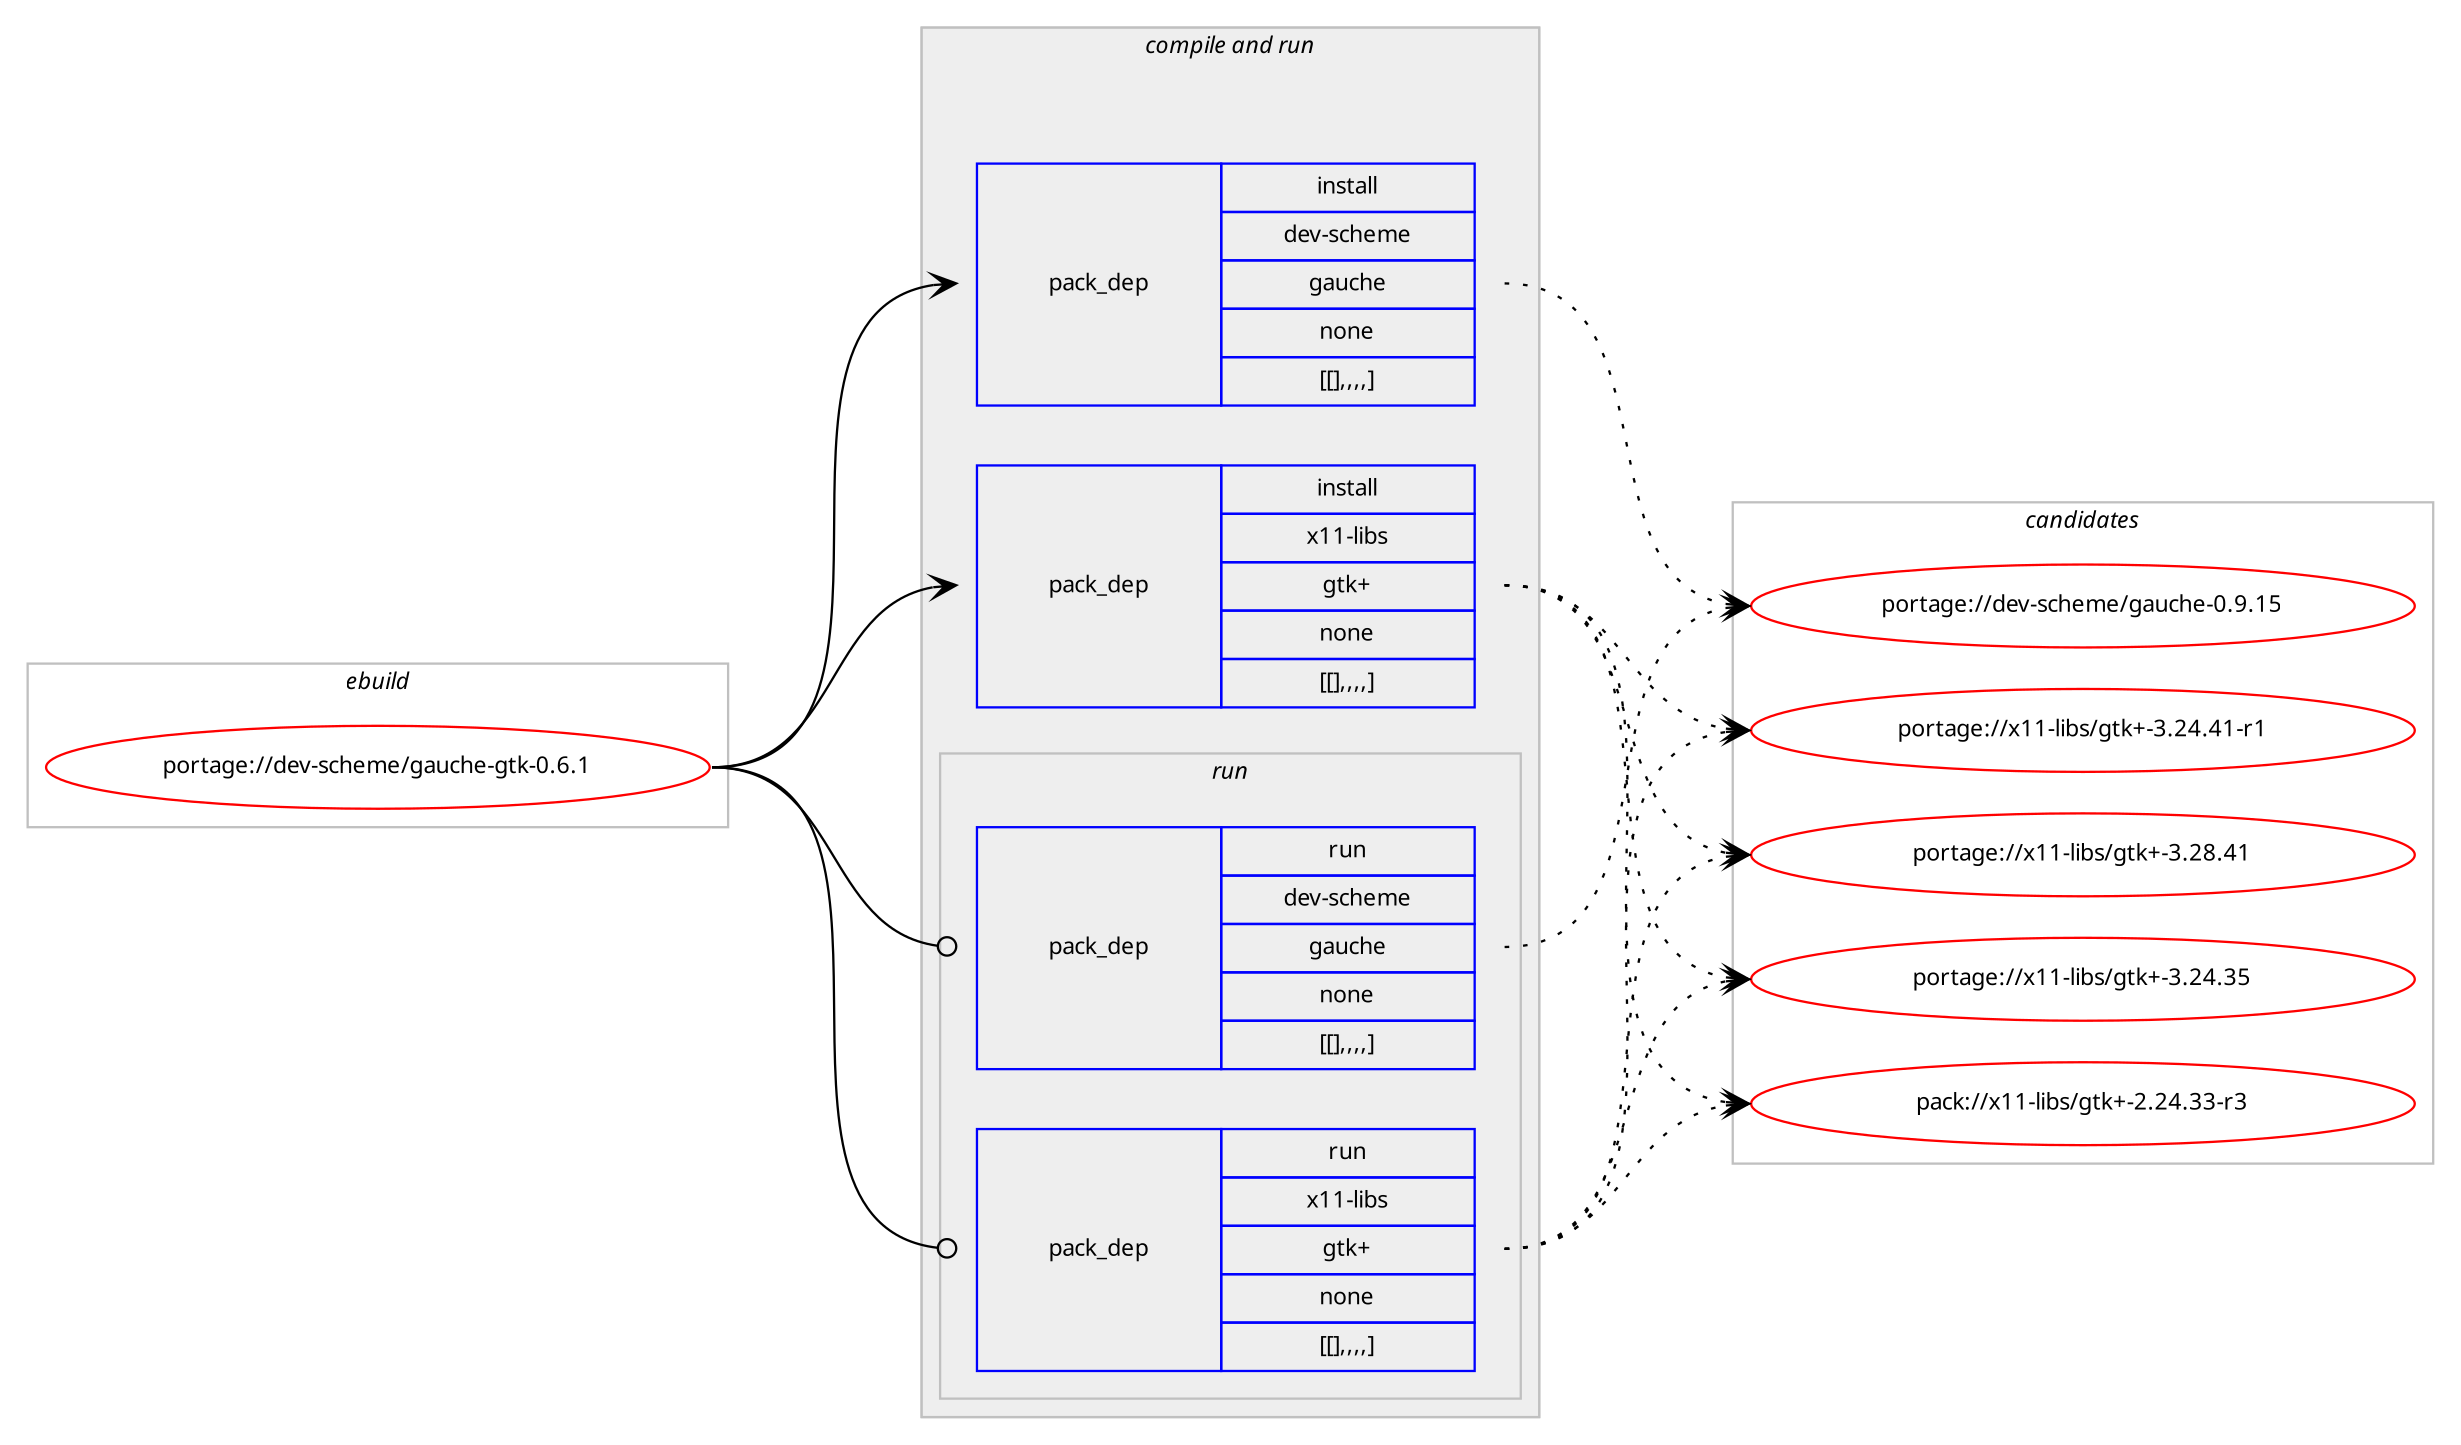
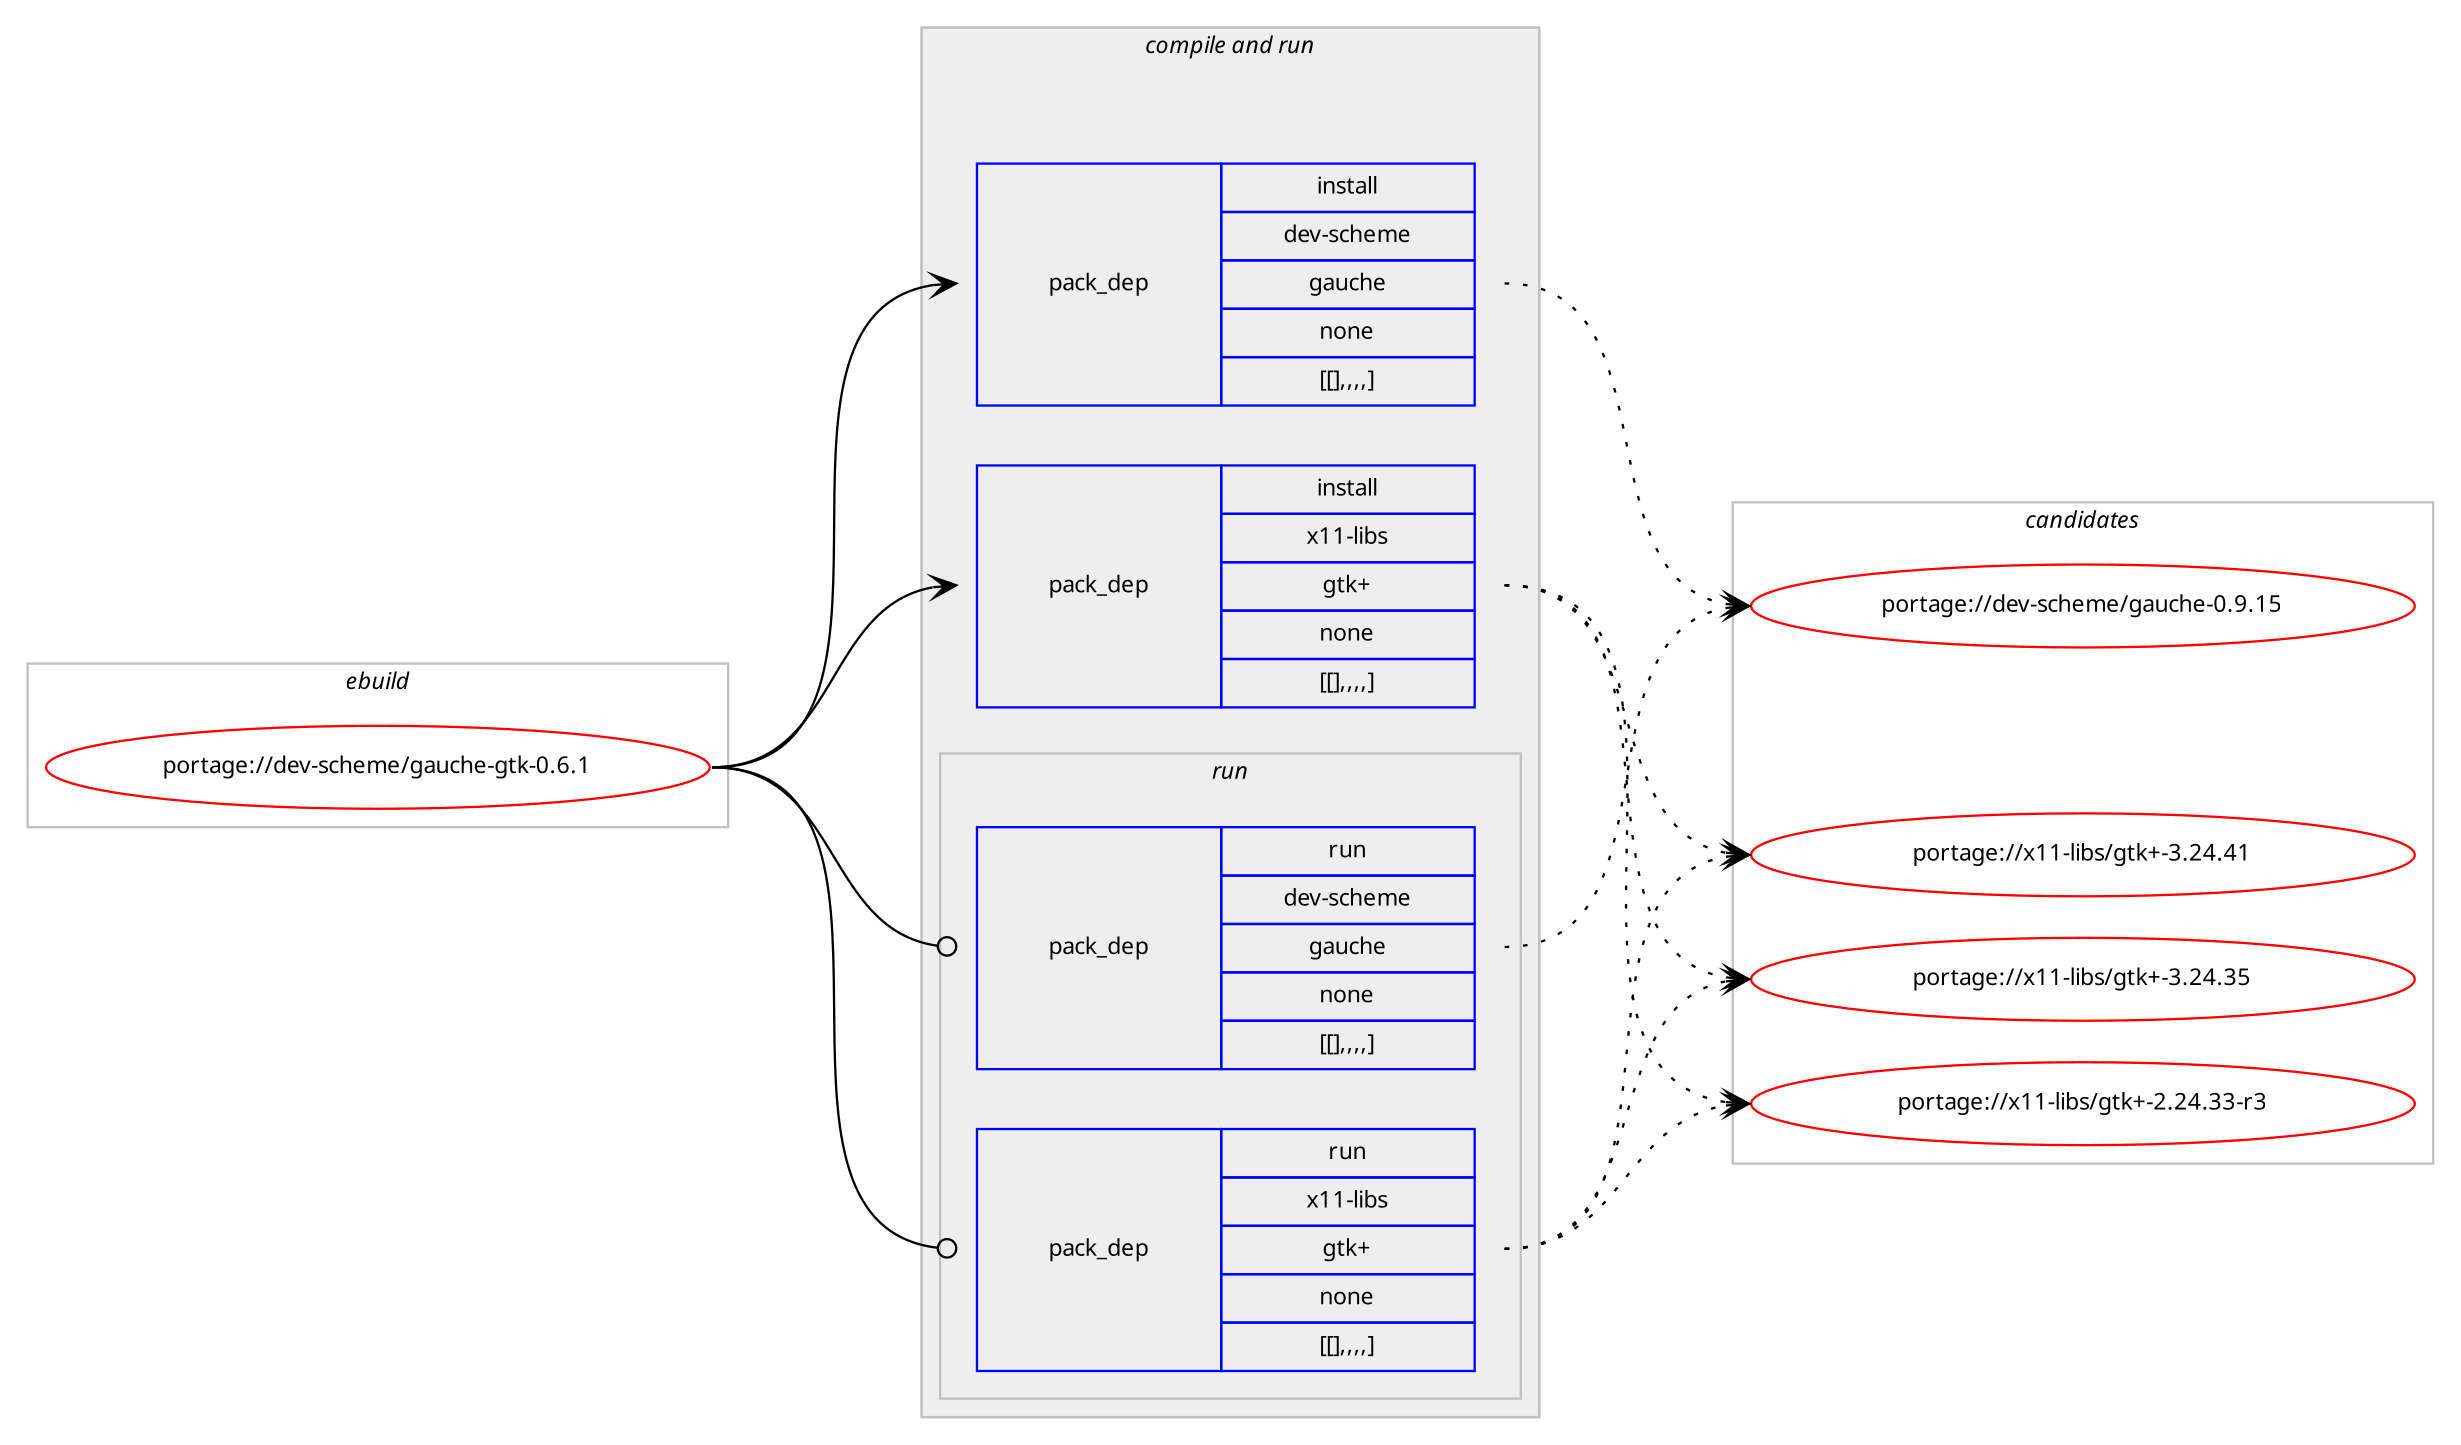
  digraph {
    compound=true
    concentrate=true
    fontname="Noto Sans"
    fontsize=10
    newrank=true
    rankdir=LR
    ranksep=1.5
    node [color=red fontname="Noto Sans" fontsize=10]
    edge [arrowhead=vee fontname="Noto Sans" headport=w style=dotted tailport=e weight=100]
    n1 [label="portage://dev-scheme/gauche-gtk-0.6.1" width=4]
    n2 [color=blue label=<<TABLE BORDER="0" CELLBORDER="1" CELLSPACING="0" CELLPADDING="4" WIDTH="220"><TR><TD ROWSPAN="6" CELLPADDING="30">pack_dep</TD></TR><TR><TD WIDTH="110">install</TD></TR><TR><TD>dev-scheme</TD></TR><TR><TD>gauche</TD></TR><TR><TD>none</TD></TR><TR><TD>[[],,,,]</TD></TR></TABLE>> shape=none]
    n3 [color=blue label=<<TABLE BORDER="0" CELLBORDER="1" CELLSPACING="0" CELLPADDING="4" WIDTH="220"><TR><TD ROWSPAN="6" CELLPADDING="30">pack_dep</TD></TR><TR><TD WIDTH="110">install</TD></TR><TR><TD>x11-libs</TD></TR><TR><TD>gtk+</TD></TR><TR><TD>none</TD></TR><TR><TD>[[],,,,]</TD></TR></TABLE>> shape=none]
    n4 [color=blue label=<<TABLE BORDER="0" CELLBORDER="1" CELLSPACING="0" CELLPADDING="4" WIDTH="220"><TR><TD ROWSPAN="6" CELLPADDING="30">pack_dep</TD></TR><TR><TD WIDTH="110">run</TD></TR><TR><TD>dev-scheme</TD></TR><TR><TD>gauche</TD></TR><TR><TD>none</TD></TR><TR><TD>[[],,,,]</TD></TR></TABLE>> shape=none]
    n5 [color=blue label=<<TABLE BORDER="0" CELLBORDER="1" CELLSPACING="0" CELLPADDING="4" WIDTH="220"><TR><TD ROWSPAN="6" CELLPADDING="30">pack_dep</TD></TR><TR><TD WIDTH="110">run</TD></TR><TR><TD>x11-libs</TD></TR><TR><TD>gtk+</TD></TR><TR><TD>none</TD></TR><TR><TD>[[],,,,]</TD></TR></TABLE>> shape=none]
    n6 [label="portage://dev-scheme/gauche-0.9.15" width=4]
-   n7 [label="portage://x11-libs/gtk+-3.24.41-r1" width=4]
-   n8 [label="portage://x11-libs/gtk+-3.28.41" width=4]
+   n8 [label="portage://x11-libs/gtk+-3.24.41" width=4]
    n9 [label="portage://x11-libs/gtk+-3.24.35" width=4]
-   n10 [label="pack://x11-libs/gtk+-2.24.33-r3" width=4]
+   n10 [label="portage://x11-libs/gtk+-2.24.33-r3" width=4]
    subgraph cluster_1 {
      color=gray
      label=<<i>ebuild</i>>
      n1
    }
    subgraph cluster_2 {
      color=gray
      label=<<i>dependencies</i>>
      subgraph cluster_3 {
        color=gray
        fillcolor="#eeeeee"
        label=<<i>compile</i>>
        style=filled
        subgraph sub_4 {
          color=gray
          fillcolor="#eeeeee"
          label=<<i>compile</i>>
          style=filled
          n2
        }
        subgraph sub_5 {
          color=gray
          fillcolor="#eeeeee"
          label=<<i>compile</i>>
          style=filled
          n3
        }
      }
      subgraph cluster_6 {
        color=gray
        fillcolor="#eeeeee"
        label=<<i>compile and run</i>>
        style=filled
      }
      subgraph cluster_7 {
        color=gray
        fillcolor="#eeeeee"
        label=<<i>run</i>>
        style=filled
        subgraph sub_8 {
          color=gray
          fillcolor="#eeeeee"
          label=<<i>run</i>>
          style=filled
          n4
        }
        subgraph sub_9 {
          color=gray
          fillcolor="#eeeeee"
          label=<<i>run</i>>
          style=filled
          n5
        }
      }
    }
    subgraph cluster_10 {
      color=gray
      label=<<i>candidates</i>>
      rank=same
      subgraph sub_11 {
        color=black
        label=<<i>candidates</i>>
        nodesep=1
        rank=same
        n6
      }
      subgraph sub_12 {
        color=black
        label=<<i>candidates</i>>
        nodesep=1
        rank=same
-       n7
        n8
        n9
        n10
      }
      subgraph sub_13 {
        color=black
        label=<<i>candidates</i>>
        nodesep=1
        rank=same
        n6
      }
      subgraph sub_14 {
        color=black
        label=<<i>candidates</i>>
        nodesep=1
        rank=same
-       n7
        n8
        n9
        n10
      }
    }
    n1 -> n2 [style=solid weight=20]
    n1 -> n3 [style=solid weight=20]
    n1 -> n4 [arrowhead=odot style=solid weight=20]
    n1 -> n5 [arrowhead=odot style=solid weight=20]
    n2 -> n6
-   n3 -> n7
    n3 -> n8
    n3 -> n9
    n3 -> n10
    n4 -> n6
-   n5 -> n7
    n5 -> n8
    n5 -> n9
    n5 -> n10
  }
